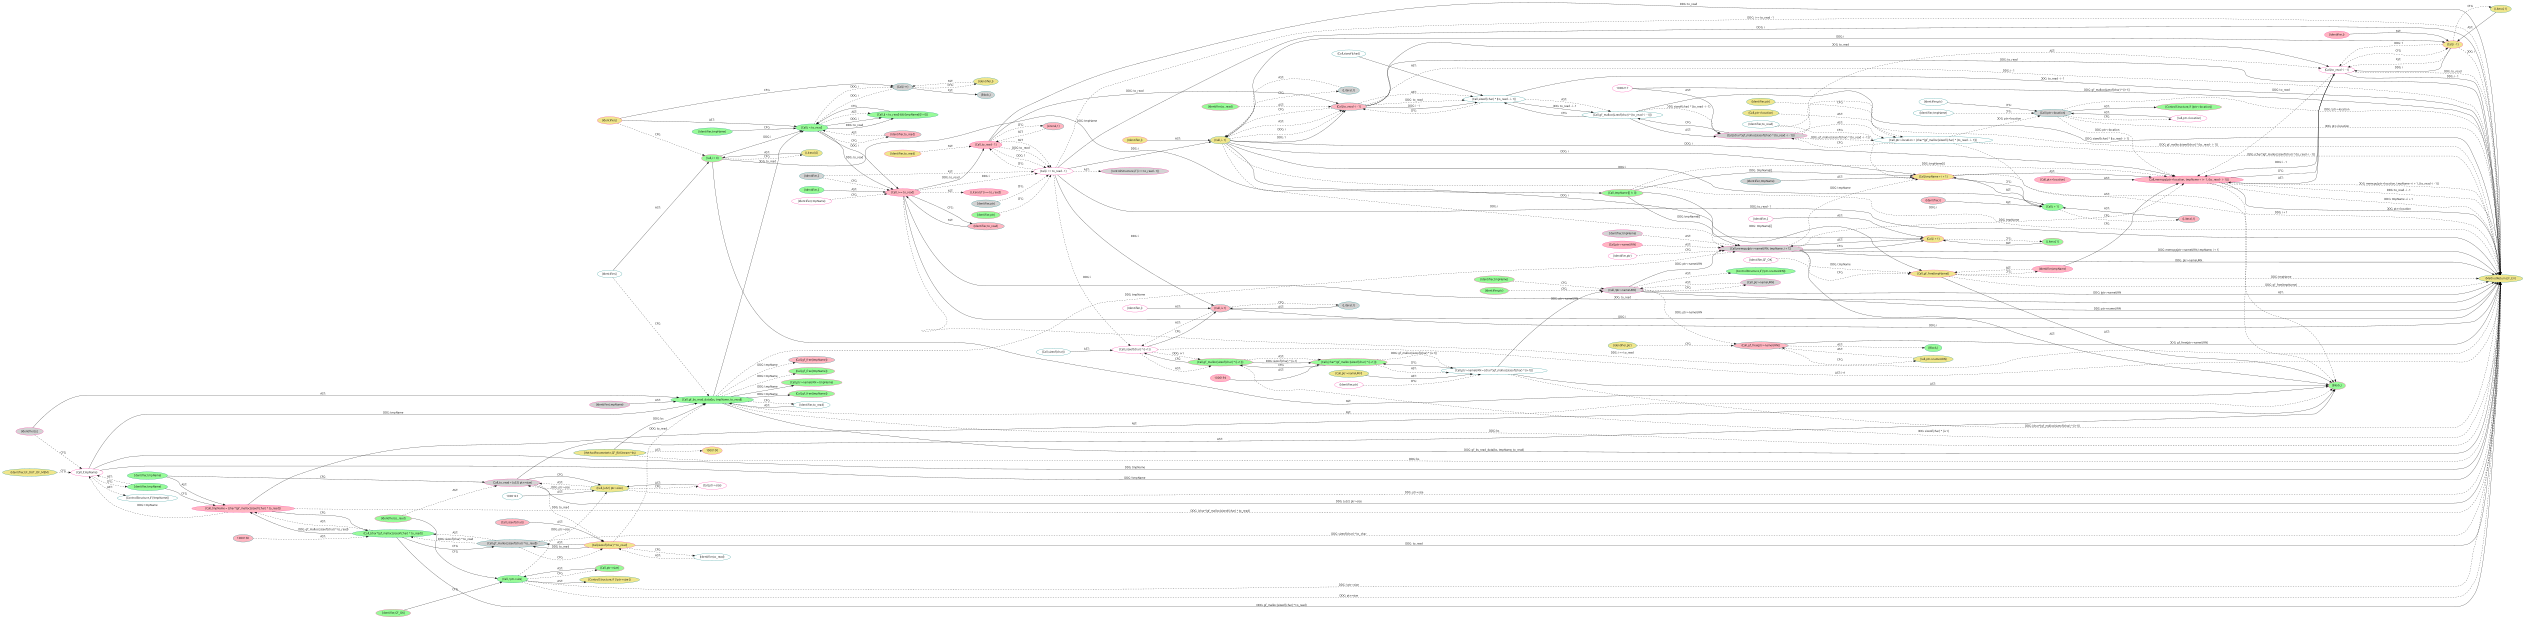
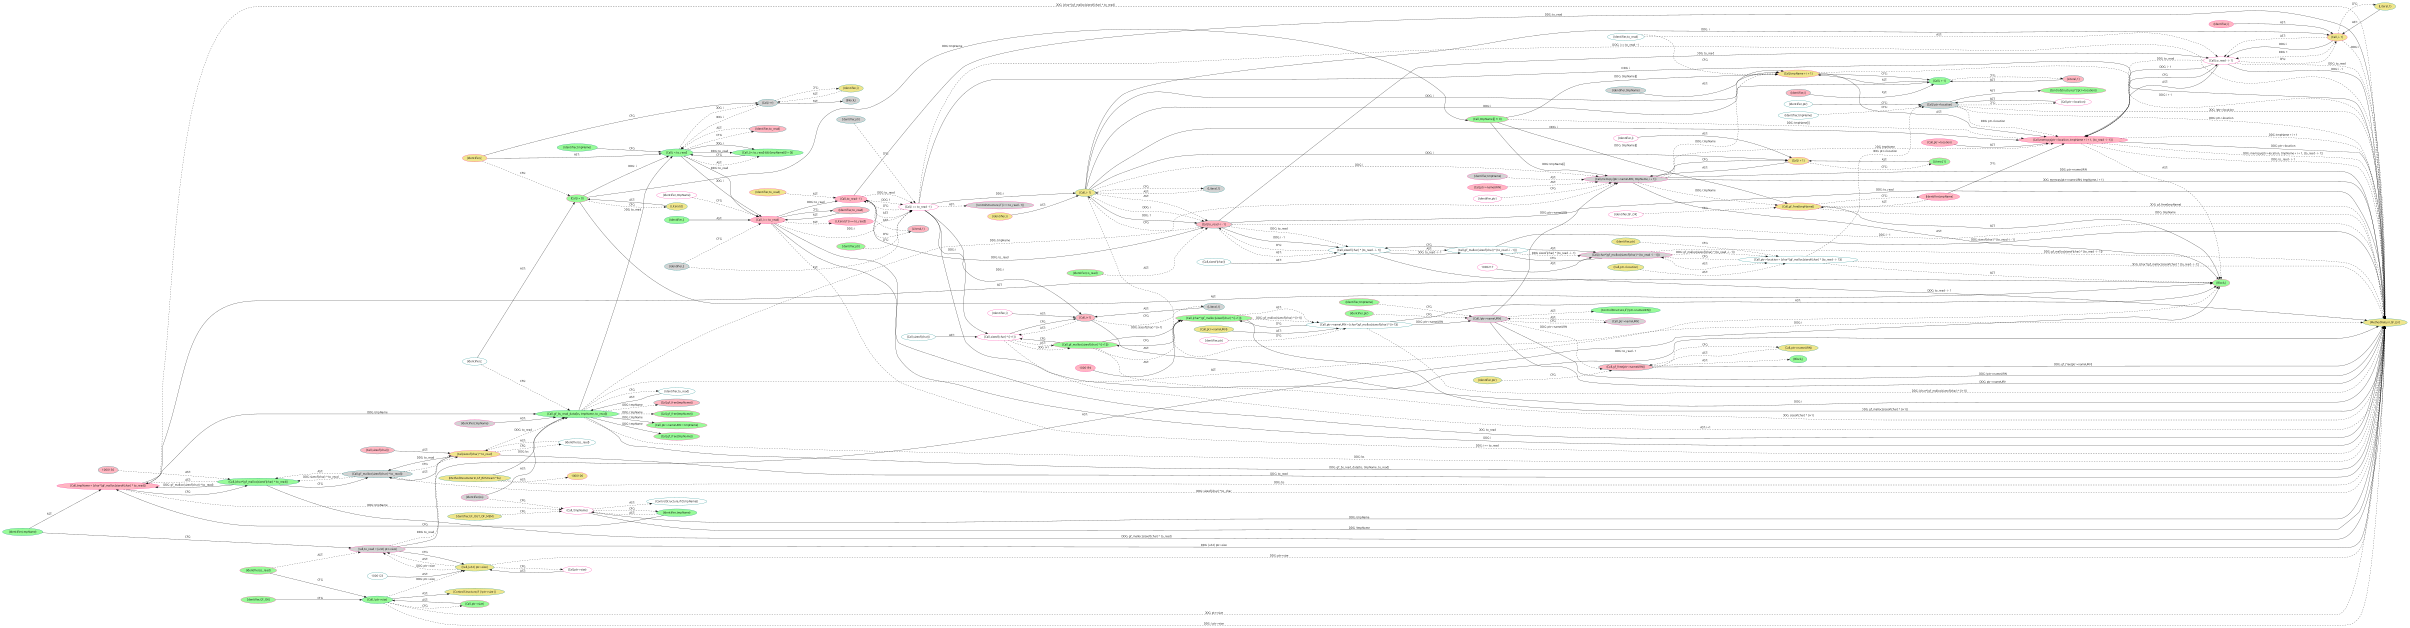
  digraph {
    fontname=Ubuntu
    rankdir=LR
    node [color=teal fillcolor=palegreen fontname=Ubuntu style=filled]
    edge [fontname=Ubuntu style=dashed]
    n1 [color=deeppink fillcolor=lightpink label="(Call,to_read - 1)"]
    n2 [color=deeppink fillcolor=white label="(Call,i == to_read - 1)"]
    n3 [fillcolor=lightpink label="(Call,to_read - i - 1)"]
    n4 [fillcolor=khaki label="(MethodReturn,GF_Err)"]
    n5 [fillcolor=lightpink label="(Literal,1)"]
    n6 [color=deeppink fillcolor=white label="(Call,sizeof(char) * (i+1))"]
    n7 [fillcolor=lightpink label="(Call,i+1)"]
    n8 [fillcolor=khaki label="(Call,i - 1)"]
    n9 [color=deeppink fillcolor=lightgrey label="(ControlStructure,if (i == to_read - 1))"]
    n10 [color=deeppink fillcolor=white label="(Call,to_read - i - 1)"]
    n11 [fillcolor=white label="(Call,sizeof(char) * (to_read - i - 1))"]
    n12 [color=deeppink fillcolor=lightpink label="(Call,i == to_read)"]
    n13 [color=deeppink fillcolor=lightpink label="(Literal,if (i == to_read))"]
    n14 [fillcolor=lightpink label="(Identifier,to_read)"]
    n15 [label="(Call,i < to_read)"]
    n16 [fillcolor=lightgrey label="(Call,i++)"]
    n17 [label="(Call,(i < to_read) && (tmpName[i] != 0))"]
    n18 [fillcolor=lightpink label="(Identifier,to_read)"]
    n19 [fillcolor=khaki label="(Identifier,i)"]
    n20 [fillcolor=lightgrey label="(Block,)"]
    n21 [color=deeppink label="(Call,i = 0)"]
    n22 [fillcolor=khaki label="(Literal,0)"]
    n23 [color=deeppink label="(Block,)"]
    n24 [color=deeppink label="(Call,tmpName[i] != 0)"]
    n25 [label="(Call,gf_bs_read_data(bs, tmpName, to_read))"]
    n26 [color=deeppink fillcolor=lightgrey label="(Call,memcpy(ptr->nameURN, tmpName, i + 1))"]
    n27 [color=deeppink label="(Call,gf_free(tmpName))"]
    n28 [color=deeppink label="(Call,ptr->nameURN = tmpName)"]
    n29 [color=deeppink label="(Call,gf_free(tmpName))"]
    n30 [fillcolor=white label="(Identifier,to_read)"]
    n31 [fillcolor=lightpink label="(Call,gf_free(tmpName))"]
    n32 [color=deeppink fillcolor=lightpink label="(Call,memcpy(ptr->location, tmpName + i + 1, (to_read - i - 1)))"]
    n33 [color=deeppink fillcolor=khaki label="(Call,tmpName + i + 1)"]
    n34 [color=deeppink fillcolor=khaki label="(Call,gf_free(tmpName))"]
    n35 [color=deeppink fillcolor=khaki label="(Call,i + 1)"]
    n36 [fillcolor=khaki label="(MethodParameterIn,GF_BitStream *bs)"]
    1000100 [color=deeppink fillcolor=khaki]
    n38 [color=deeppink fillcolor=white label="(Call,!tmpName)"]
    n39 [label="(Identifier,tmpName)"]
    n40 [fillcolor=white label="(ControlStructure,if (!tmpName))"]
    n41 [color=deeppink fillcolor=lightpink label="(Call,tmpName = (char*)gf_malloc(sizeof(char) * to_read))"]
    n42 [label="(Call,(char*)gf_malloc(sizeof(char) * to_read))"]
    n43 [fillcolor=lightgrey label="(Call,gf_malloc(sizeof(char) * to_read))"]
    n44 [color=deeppink fillcolor=khaki label="(Call,sizeof(char) * to_read)"]
    n45 [fillcolor=white label="(Identifier,to_read)"]
    n46 [color=deeppink fillcolor=lightgrey label="(Call,to_read = (u32) ptr->size)"]
    n47 [fillcolor=khaki label="(Call,(u32) ptr->size)"]
    n48 [color=deeppink fillcolor=white label="(Call,ptr->size)"]
    n49 [label="(Call,! ptr->size)"]
    n50 [color=deeppink label="(Call,ptr->size)"]
    n51 [fillcolor=khaki label="(ControlStructure,if (! ptr->size ))"]
    n52 [color=deeppink label="(Call,gf_malloc(sizeof(char) * (i+1)))"]
    n53 [fillcolor=lightgrey label="(Literal,1)"]
    n54 [label="(Call,i + 1)"]
    n55 [color=deeppink fillcolor=khaki label="(Call,i - 1)"]
    n56 [fillcolor=lightgrey label="(Literal,1)"]
    n57 [color=deeppink label="(Call,(char*)gf_malloc(sizeof(char) * (i+1)))"]
    n58 [fillcolor=white label="(Call,ptr->nameURN = (char*)gf_malloc(sizeof(char) * (i+1)))"]
    n59 [color=deeppink fillcolor=lightgrey label="(Call,!ptr->nameURN)"]
    n60 [fillcolor=lightpink label="(Call,gf_free(ptr->nameURN))"]
    n61 [label="(ControlStructure,if (!ptr->nameURN))"]
    n62 [color=deeppink fillcolor=lightgrey label="(Call,ptr->nameURN)"]
    n63 [label="(Block,)"]
    n64 [fillcolor=khaki label="(Call,ptr->nameURN)"]
    n65 [color=deeppink fillcolor=lightpink label="(Identifier,tmpName)"]
    n66 [color=deeppink label="(Literal,1)"]
    n67 [fillcolor=lightpink label="(Literal,1)"]
    n68 [fillcolor=khaki label="(Literal,1)"]
    n69 [fillcolor=white label="(Call,gf_malloc(sizeof(char) * (to_read - i - 1)))"]
    n70 [color=deeppink fillcolor=lightgrey label="(Call,(char*)gf_malloc(sizeof(char) * (to_read - i - 1)))"]
    n71 [fillcolor=white label="(Call,ptr->location = (char*)gf_malloc(sizeof(char) * (to_read - i - 1)))"]
    n72 [fillcolor=lightgrey label="(Call,!ptr->location)"]
    n73 [color=deeppink fillcolor=white label="(Call,ptr->location)"]
    n74 [color=deeppink label="(ControlStructure,if (!ptr->location))"]
    n75 [label="(Identifier,i)"]
    n76 [fillcolor=lightgrey label="(Identifier,ptr)"]
    n77 [color=deeppink fillcolor=lightgrey label="(Identifier,tmpName)"]
    n78 [fillcolor=khaki label="(Call,ptr->location)"]
    n79 [color=deeppink fillcolor=lightpink label="(Identifier,i)"]
    n80 [color=deeppink label="(Identifier,ptr)"]
    n81 [color=deeppink fillcolor=lightgrey label="(Identifier,tmpName)"]
    n82 [fillcolor=khaki label="(Identifier,ptr)"]
    n83 [fillcolor=lightgrey label="(Identifier,i)"]
    n84 [fillcolor=lightpink label="(Identifier,i)"]
    n85 [color=deeppink fillcolor=lightgrey label="(Identifier,bs)"]
    n86 [fillcolor=khaki label="(Identifier,GF_OUT_OF_MEM)"]
    n87 [color=deeppink fillcolor=white label="(Identifier,tmpName)"]
    n88 [color=deeppink fillcolor=white label="(Identifier,ptr)"]
    n89 [color=deeppink fillcolor=khaki label="(Identifier,to_read)"]
    n90 [fillcolor=khaki label="(Call,ptr->nameURN)"]
    n91 [color=deeppink fillcolor=khaki label="(Identifier,i)"]
    n92 [fillcolor=lightgrey label="(Identifier,tmpName)"]
    n93 [color=deeppink label="(Identifier,GF_OK)"]
    n94 [label="(Identifier,tmpName)"]
    n95 [color=deeppink fillcolor=khaki label="(Identifier,i)"]
    n96 [color=deeppink fillcolor=lightpink label="(Call,ptr->nameURN)"]
    n97 [color=deeppink label="(Identifier,tmpName)"]
    n98 [color=deeppink fillcolor=white label="(Identifier,ptr)"]
    n99 [color=deeppink fillcolor=white label="(Identifier,i)"]
    n100 [fillcolor=white label="(Identifier,to_read)"]
    n101 [color=deeppink label="(Identifier,to_read)"]
    n102 [fillcolor=white label="(Call,sizeof(char))"]
    n103 [color=deeppink label="(Identifier,to_read)"]
    n104 [fillcolor=white label="(Identifier,tmpName)"]
    n105 [fillcolor=white label="(Identifier,ptr)"]
    n106 [fillcolor=white label="(Call,sizeof(char))"]
    n107 [fillcolor=white label="(Identifier,i)"]
    n108 [label="(Identifier,tmpName)"]
    n109 [color=deeppink fillcolor=white label="(Identifier,GF_OK)"]
    n110 [color=deeppink label="(Identifier,ptr)"]
    n111 [fillcolor=lightpink label="(Call,sizeof(char))"]
    n112 [fillcolor=khaki label="(Identifier,ptr)"]
    n113 [color=deeppink fillcolor=white label="(Identifier,i)"]
    n114 [color=deeppink fillcolor=lightpink label="(Call,ptr->location)"]
    1000130 [fillcolor=lightpink]
    1000123 [fillcolor=white]
    1000194 [color=deeppink fillcolor=lightpink]
    1000217 [color=deeppink fillcolor=white]
    n1 -> n2 [label="AST: "]
    n1 -> n2 [label="DDG: to_read"]
    n1 -> n2 [label="DDG: 1"]
    n1 -> n3 [label="DDG: to_read" style=solid]
    n1 -> n4 [label="DDG: to_read" style=solid]
    n1 -> n5 [label="CFG: "]
    n2 -> n1 [label="CFG: "]
    n2 -> n4 [label="DDG: i" style=solid]
    n2 -> n4 [label="DDG: to_read - 1" style=solid]
    n2 -> n4 [label="DDG: i == to_read - 1"]
-   n2 -> n6 [label="DDG: i"]
+   n2 -> n6 [label="DDG: i" style=solid]
    n2 -> n7 [label="DDG: i" style=solid]
    n2 -> n8 [label="DDG: i" style=solid]
    n2 -> n9 [label="AST: "]
    n3 -> n4 [label="DDG: to_read" style=solid]
    n3 -> n4 [label="DDG: i - 1"]
    n3 -> n8 [label="CFG: "]
    n3 -> n10 [label="DDG: to_read" style=solid]
    n3 -> n11 [label="AST: "]
    n3 -> n11 [label="DDG: to_read"]
    n3 -> n11 [label="DDG: i - 1" style=solid]
    n5 -> n1 [label="AST: "]
    n6 -> n4 [label="AST: i+1"]
    n6 -> n7 [label="CFG: " style=solid]
    n6 -> n52 [label="AST: "]
    n6 -> n52 [label="DDG: i+1"]
    n7 -> n4 [label="DDG: i" style=solid]
    n7 -> n6 [label="AST: "]
    n7 -> n53 [label="CFG: "]
    n8 -> n3 [label="AST: "]
    n8 -> n3 [label="DDG: i"]
    n8 -> n3 [label="DDG: 1" style=solid]
    n8 -> n4 [label="DDG: i"]
    n8 -> n26 [label="DDG: i"]
    n8 -> n32 [label="DDG: i" style=solid]
    n8 -> n33 [label="DDG: i" style=solid]
    n8 -> n35 [label="DDG: i" style=solid]
    n8 -> n54 [label="DDG: i" style=solid]
    n8 -> n55 [label="DDG: i" style=solid]
    n8 -> n56 [label="CFG: "]
    n10 -> n4 [label="DDG: i - 1" style=solid]
    n10 -> n4 [label="DDG: to_read"]
    n10 -> n32 [label="AST: " style=solid]
    n10 -> n32 [label="DDG: to_read"]
    n10 -> n32 [label="DDG: i - 1" style=solid]
    n10 -> n55 [label="CFG: "]
    n11 -> n3 [label="CFG: "]
    n11 -> n4 [label="DDG: to_read - i - 1" style=solid]
    n11 -> n69 [label="AST: "]
    n11 -> n69 [label="DDG: to_read - i - 1" style=solid]
    n12 -> n1 [label="DDG: to_read" style=solid]
    n12 -> n2 [label="DDG: i"]
    n12 -> n4 [label="DDG: to_read" style=solid]
    n12 -> n4 [label="DDG: i" style=solid]
    n12 -> n4 [label="DDG: i == to_read"]
    n12 -> n13 [label="AST: "]
    n12 -> n14 [label="CFG: " style=solid]
    n14 -> n12 [label="AST: " style=solid]
    n15 -> n12 [label="DDG: i" style=solid]
    n15 -> n12 [label="DDG: to_read" style=solid]
    n15 -> n16 [label="DDG: i"]
    n15 -> n17 [label="AST: "]
    n15 -> n17 [label="DDG: i" style=solid]
    n15 -> n17 [label="DDG: to_read" style=solid]
    n15 -> n18 [label="CFG: "]
    n16 -> n15 [label="DDG: i"]
    n16 -> n19 [label="CFG: "]
    n16 -> n20 [label="AST: " style=solid]
    n17 -> n15 [label="CFG: " style=solid]
    n18 -> n15 [label="AST: "]
    n19 -> n16 [label="AST: "]
    n21 -> n15 [label="DDG: i" style=solid]
    n21 -> n22 [label="CFG: "]
    n21 -> n23 [label="AST: " style=solid]
    n21 -> n24 [label="DDG: tmpName" style=solid]
    n22 -> n21 [label="AST: " style=solid]
    n24 -> n26 [label="DDG: tmpName[i]" style=solid]
    n24 -> n32 [label="DDG: tmpName[i]"]
    n24 -> n33 [label="DDG: tmpName[i]" style=solid]
    n24 -> n34 [label="DDG: tmpName[i]" style=solid]
    n25 -> n4 [label="DDG: bs"]
    n25 -> n4 [label="DDG: gf_bs_read_data(bs, tmpName, to_read)" style=solid]
    n25 -> n15 [label="DDG: to_read" style=solid]
    n25 -> n23 [label="AST: "]
    n25 -> n26 [label="DDG: tmpName"]
    n25 -> n27 [label="DDG: tmpName"]
    n25 -> n28 [label="DDG: tmpName" style=solid]
    n25 -> n29 [label="DDG: tmpName" style=solid]
    n25 -> n30 [label="CFG: "]
    n25 -> n31 [label="DDG: tmpName"]
    n26 -> n4 [label="DDG: memcpy(ptr->nameURN, tmpName, i + 1)" style=solid]
    n26 -> n4 [label="DDG: ptr->nameURN" style=solid]
    n26 -> n23 [label="AST: " style=solid]
    n26 -> n32 [label="DDG: tmpName"]
    n26 -> n33 [label="DDG: tmpName"]
    n26 -> n34 [label="DDG: tmpName"]
    n26 -> n35 [label="CFG: " style=solid]
    n30 -> n25 [label="AST: " style=solid]
    n32 -> n4 [label="DDG: ptr->location" style=solid]
    n32 -> n4 [label="DDG: memcpy(ptr->location, tmpName + i + 1, (to_read - i - 1))"]
    n32 -> n4 [label="DDG: to_read - i - 1"]
    n32 -> n4 [label="DDG: tmpName + i + 1"]
    n32 -> n10 [label="CFG: " style=solid]
    n32 -> n23 [label="AST: "]
    n33 -> n4 [label="DDG: i + 1"]
    n33 -> n32 [label="AST: " style=solid]
    n33 -> n54 [label="CFG: " style=solid]
    n34 -> n4 [label="DDG: tmpName"]
    n34 -> n4 [label="DDG: gf_free(tmpName)"]
    n34 -> n23 [label="AST: " style=solid]
    n34 -> n65 [label="CFG: "]
    n35 -> n26 [label="AST: " style=solid]
    n35 -> n66 [label="CFG: "]
    n36 -> n4 [label="DDG: bs"]
    n36 -> n25 [label="DDG: bs" style=solid]
    n36 -> 1000100 [label="AST: "]
    n38 -> n4 [label="DDG: tmpName" style=solid]
    n38 -> n4 [label="DDG: !tmpName" style=solid]
-   n38 -> n25 [label="DDG: tmpName" style=solid]
+   n41 -> n25 [label="DDG: tmpName" style=solid]
    n38 -> n39 [label="CFG: "]
    n38 -> n40 [label="AST: "]
    n39 -> n38 [label="AST: "]
    n39 -> n41 [label="CFG: " style=solid]
    n41 -> n4 [label="DDG: (char*)gf_malloc(sizeof(char) * to_read)"]
    n41 -> n23 [label="AST: " style=solid]
    n41 -> n38 [label="DDG: tmpName"]
    n41 -> n42 [label="CFG: " style=solid]
    n42 -> n4 [label="DDG: gf_malloc(sizeof(char) * to_read)" style=solid]
    n42 -> n41 [label="AST: "]
    n42 -> n41 [label="DDG: gf_malloc(sizeof(char) * to_read)" style=solid]
    n42 -> n43 [label="CFG: " style=solid]
    n43 -> n4 [label="DDG: sizeof(char) * to_char"]
    n43 -> n42 [label="AST: "]
    n43 -> n42 [label="DDG: sizeof(char) * to_read"]
    n43 -> n44 [label="CFG: "]
    n44 -> n4 [label="DDG: to_read" style=solid]
    n44 -> n25 [label="DDG: to_read"]
    n44 -> n43 [label="AST: " style=solid]
    n44 -> n43 [label="DDG: to_read" style=solid]
    n44 -> n45 [label="CFG: "]
    n45 -> n44 [label="AST: "]
    n46 -> n4 [label="DDG: (u32) ptr->size" style=solid]
    n46 -> n23 [label="AST: " style=solid]
    n46 -> n44 [label="DDG: to_read"]
    n46 -> n47 [label="CFG: " style=solid]
    n47 -> n4 [label="DDG: ptr->size"]
    n47 -> n46 [label="AST: "]
    n47 -> n46 [label="DDG: ptr->size"]
    n47 -> n48 [label="CFG: "]
    n48 -> n47 [label="AST: " style=solid]
    n49 -> n4 [label="DDG: ! ptr->size"]
    n49 -> n4 [label="DDG: ptr->size"]
    n49 -> n47 [label="DDG: ptr->size"]
    n49 -> n50 [label="CFG: "]
    n49 -> n51 [label="AST: " style=solid]
    n50 -> n49 [label="AST: " style=solid]
    n52 -> n4 [label="DDG: sizeof(char) * (i+1)"]
    n52 -> n6 [label="CFG: " style=solid]
    n52 -> n57 [label="AST: "]
    n52 -> n57 [label="DDG: sizeof(char) * (i+1)" style=solid]
    n53 -> n7 [label="AST: " style=solid]
    n54 -> n33 [label="AST: " style=solid]
    n54 -> n67 [label="CFG: "]
    n55 -> n4 [label="DDG: i"]
    n55 -> n10 [label="AST: "]
    n55 -> n10 [label="DDG: i" style=solid]
    n55 -> n10 [label="DDG: 1"]
    n55 -> n68 [label="CFG: "]
    n56 -> n8 [label="AST: "]
-   1000217 -> n4 [label="DDG: gf_malloc(sizeof(char) * (i+1))" style=solid]
+   n57 -> n4 [label="DDG: gf_malloc(sizeof(char) * (i+1))" style=solid]
    n57 -> n52 [label="CFG: " style=solid]
    n57 -> n58 [label="AST: "]
    n57 -> n58 [label="DDG: gf_malloc(sizeof(char) * (i+1))"]
    n58 -> n4 [label="DDG: (char*)gf_malloc(sizeof(char) * (i+1))"]
    n58 -> n23 [label="AST: " style=solid]
    n58 -> n57 [label="CFG: " style=solid]
    n58 -> n59 [label="DDG: ptr->nameURN" style=solid]
    n59 -> n4 [label="DDG: !ptr->nameURN" style=solid]
    n59 -> n4 [label="DDG: ptr->nameURN" style=solid]
    n59 -> n26 [label="DDG: ptr->nameURN" style=solid]
    n59 -> n60 [label="DDG: ptr->nameURN"]
    n59 -> n61 [label="AST: "]
    n59 -> n62 [label="CFG: "]
    n60 -> n4 [label="DDG: gf_free(ptr->nameURN)" style=solid]
    n60 -> n63 [label="AST: "]
    n60 -> n64 [label="CFG: "]
    n62 -> n59 [label="AST: "]
    n64 -> n60 [label="AST: "]
    n65 -> n32 [label="CFG: " style=solid]
    n65 -> n34 [label="AST: "]
    n66 -> n35 [label="AST: " style=solid]
    n67 -> n54 [label="AST: " style=solid]
    n68 -> n55 [label="AST: " style=solid]
    n69 -> n4 [label="DDG: sizeof(char) * (to_read - i - 1)" style=solid]
    n69 -> n11 [label="CFG: " style=solid]
    n69 -> n70 [label="AST: " style=solid]
    n69 -> n70 [label="DDG: sizeof(char) * (to_read - i - 1)"]
    n70 -> n4 [label="DDG: gf_malloc(sizeof(char) * (to_read - i - 1))"]
    n70 -> n69 [label="CFG: " style=solid]
    n70 -> n71 [label="AST: "]
    n70 -> n71 [label="DDG: gf_malloc(sizeof(char) * (to_read - i - 1))"]
    n71 -> n4 [label="DDG: (char*)gf_malloc(sizeof(char) * (to_read - i - 1))"]
    n71 -> n23 [label="AST: "]
    n71 -> n70 [label="CFG: "]
    n71 -> n72 [label="DDG: ptr->location"]
    n72 -> n4 [label="DDG: !ptr->location"]
    n72 -> n4 [label="DDG: ptr->location"]
    n72 -> n32 [label="DDG: ptr->location"]
    n72 -> n73 [label="CFG: "]
    n72 -> n74 [label="AST: " style=solid]
    n73 -> n72 [label="AST: " style=solid]
    n75 -> n12 [label="AST: " style=solid]
    n76 -> n2 [label="CFG: "]
    n77 -> n26 [label="AST: "]
    n78 -> n71 [label="AST: "]
    n79 -> n55 [label="AST: " style=solid]
    n80 -> n2 [label="CFG: "]
    n81 -> n25 [label="AST: " style=solid]
    n82 -> n71 [label="CFG: "]
    n83 -> n2 [label="AST: "]
    n83 -> n12 [label="CFG: "]
    n84 -> n54 [label="AST: " style=solid]
    n85 -> n25 [label="AST: " style=solid]
    n85 -> n38 [label="CFG: "]
    n86 -> n38 [label="CFG: "]
    n87 -> n12 [label="CFG: "]
    n88 -> n58 [label="CFG: "]
    n89 -> n1 [label="AST: "]
    n90 -> n58 [label="AST: " style=solid]
    n91 -> n15 [label="AST: " style=solid]
    n91 -> n16 [label="CFG: " style=solid]
    n91 -> n21 [label="CFG: "]
    n92 -> n33 [label="AST: " style=solid]
    n93 -> n49 [label="CFG: " style=solid]
    n94 -> n41 [label="AST: " style=solid]
    n94 -> n46 [label="CFG: " style=solid]
    n95 -> n8 [label="AST: " style=solid]
    n96 -> n26 [label="AST: "]
    n97 -> n59 [label="CFG: "]
    n98 -> n26 [label="CFG: "]
    n99 -> n7 [label="AST: " style=solid]
    n100 -> n10 [label="AST: "]
    n100 -> n33 [label="CFG: "]
    n101 -> n46 [label="AST: "]
    n101 -> n49 [label="CFG: " style=solid]
    n102 -> n11 [label="AST: " style=solid]
    n103 -> n3 [label="AST: "]
    n104 -> n72 [label="CFG: "]
    n105 -> n72 [label="CFG: " style=solid]
    n106 -> n6 [label="AST: " style=solid]
    n107 -> n21 [label="AST: " style=solid]
    n107 -> n25 [label="CFG: "]
    n108 -> n15 [label="CFG: " style=solid]
    n109 -> n34 [label="CFG: "]
    n110 -> n59 [label="CFG: "]
    n111 -> n44 [label="AST: " style=solid]
    n112 -> n60 [label="CFG: "]
    n113 -> n35 [label="AST: " style=solid]
    n114 -> n32 [label="AST: " style=solid]
    1000130 -> n42 [label="AST: "]
    1000123 -> n47 [label="AST: " style=solid]
    1000194 -> n57 [label="AST: " style=solid]
    1000217 -> n70 [label="AST: " style=solid]
  }
